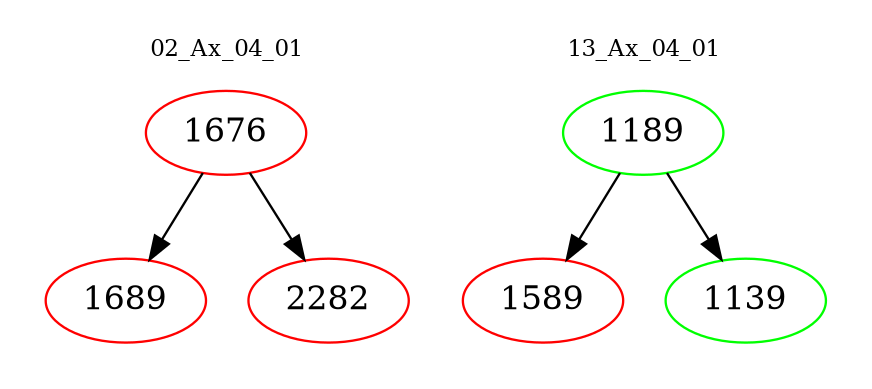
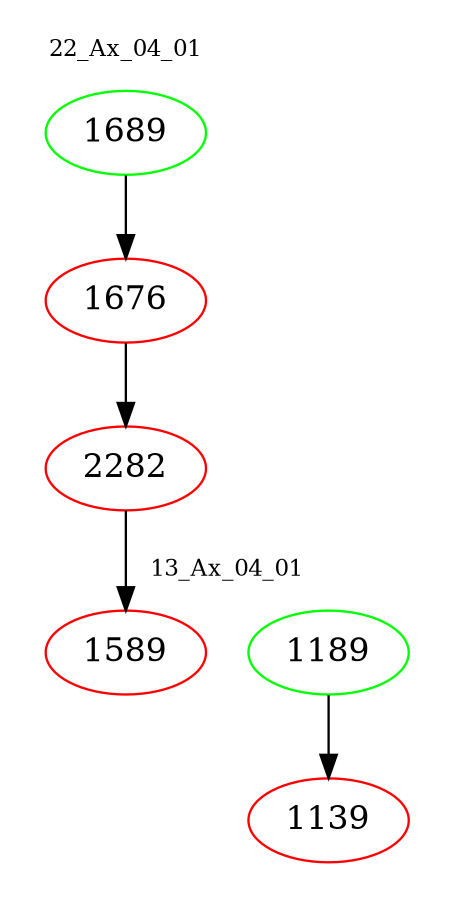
  digraph {
    node [color=red]
    edge [color=black]
    n1 [label=1676]
-   n2 [label=1689]
+   n2 [color=green label=1689]
    n3 [label=2282]
    n4 [color=green label=1189]
    n5 [label=1589]
-   n6 [color=green label=1139]
+   n6 [label=1139]
    subgraph cluster_1 {
      color=white
      fontsize=10
-     label="02_Ax_04_01"
+     label="22_Ax_04_01"
      n1
      n2
      n3
    }
    subgraph cluster_2 {
      color=white
      fontsize=10
      label="13_Ax_04_01"
      n4
      n5
      n6
    }
-   n1 -> n2
+   n2 -> n1
    n1 -> n3
-   n4 -> n5
+   n3 -> n5
    n4 -> n6
  }
